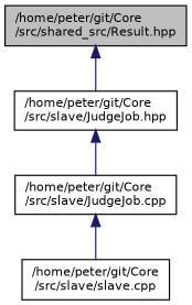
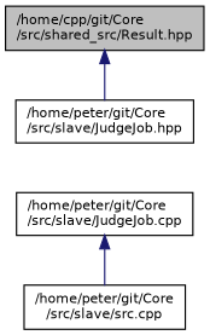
  digraph {
    node [color=black fillcolor=white fontname=Helvetica fontsize=10 shape=record style=filled]
    edge [color=midnightblue dir=back fontname=Helvetica fontsize=10 labelfontname=Helvetica labelfontsize=10 style=solid]
-   n1 [fillcolor=grey75 fontcolor=black height=0.2 label="/home/peter/git/Core\l/src/shared_src/Result.hpp" width=0.4]
+   n1 [fillcolor=grey75 fontcolor=black height=0.2 label="/home/cpp/git/Core\l/src/shared_src/Result.hpp" width=0.4]
    n2 [height=0.2 label="/home/peter/git/Core\l/src/slave/JudgeJob.hpp" width=0.4]
    n3 [height=0.2 label="/home/peter/git/Core\l/src/slave/JudgeJob.cpp" width=0.4]
-   n4 [height=0.2 label="/home/peter/git/Core\l/src/slave/slave.cpp" width=0.4]
+   n4 [height=0.2 label="/home/peter/git/Core\l/src/slave/src.cpp" width=0.4]
    n1 -> n2
-   n2 -> n3
    n3 -> n4
  }
